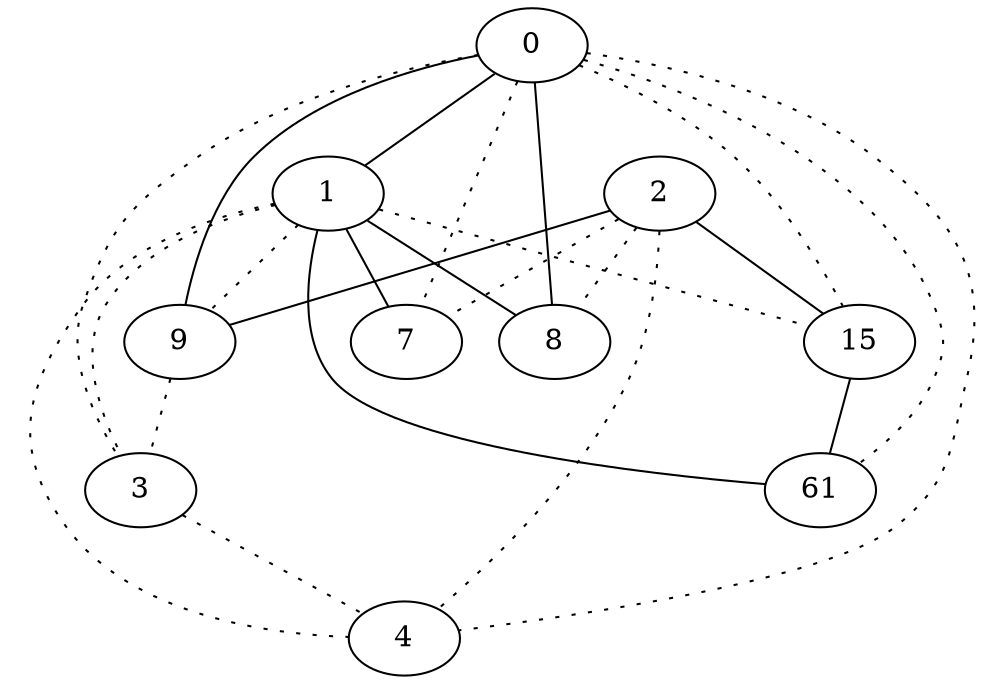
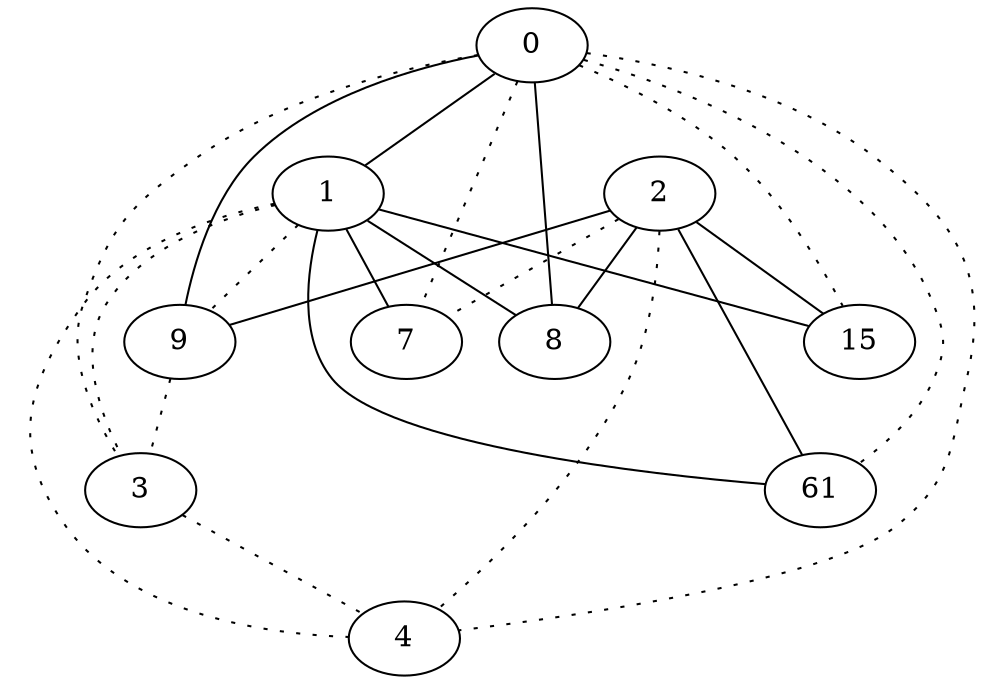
  graph {
    edge [style=dotted]
    n1 [label=0]
    n2 [label=1]
    n3 [label=3]
    n4 [label=4]
    n5 [label=7]
    n6 [label=8]
    n7 [label=9]
    n8 [label=15]
    n9 [label=61]
    n10 [label=2]
    n1 -- n2 [style=""]
    n1 -- n3
    n1 -- n4
    n1 -- n5
    n1 -- n6 [style=""]
    n1 -- n7 [style=""]
    n1 -- n8
    n1 -- n9
    n2 -- n3
    n2 -- n4
    n2 -- n5 [style=""]
    n2 -- n6 [style=""]
    n2 -- n7
-   n2 -- n8
+   n2 -- n8 [style=solid]
    n2 -- n9 [style=""]
    n3 -- n4
    n7 -- n3
    n10 -- n4
    n10 -- n5
-   n10 -- n6
+   n10 -- n6 [style=""]
    n10 -- n7 [style=""]
    n10 -- n8 [style=""]
-   n8 -- n9 [style=""]
+   n10 -- n9 [style=""]
  }
